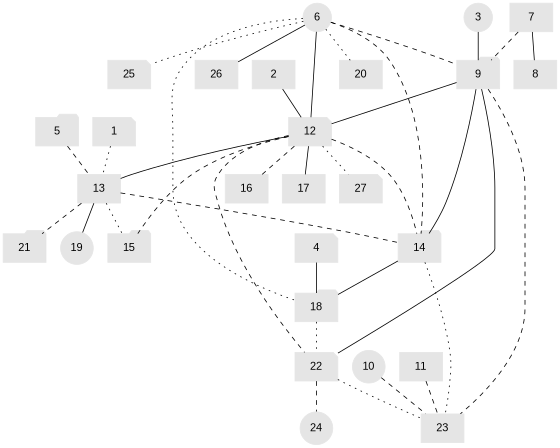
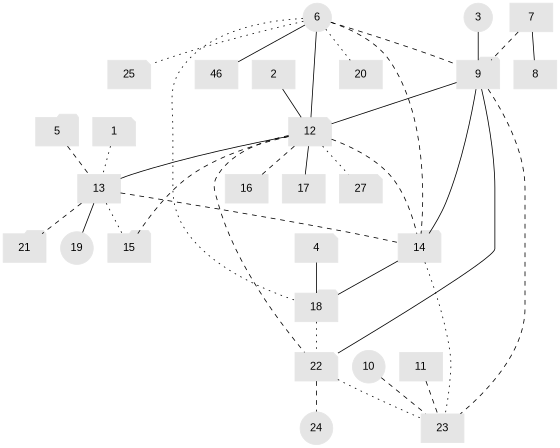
  graph {
    fontname="Liberation Sans"
    node [color=gray90 fontname="Liberation Sans" shape=box style=filled]
    edge [fontname="Liberation Sans" style=dashed weight=1.0]
    1 [shape=note]
    13
    14 [shape=folder]
    15 [shape=folder]
    19 [shape=circle]
    21 [shape=folder]
    12 [shape=note]
    2
    22 [shape=note]
    16
    17
    27 [shape=note]
    3 [shape=circle]
    9 [shape=folder]
    23
    4 [shape=note]
    18 [shape=folder]
    5 [shape=folder]
    6 [shape=circle]
    20
    25 [shape=note]
-   26
+   26 [label=46]
    7
    8
    24 [shape=circle]
    10 [shape=circle]
    11
    1 -- 13 [style=dotted]
    13 -- 14
    13 -- 15 [style=dotted]
    13 -- 19 [style=solid]
    13 -- 21
    14 -- 23 [style=dotted]
    14 -- 18 [style=solid]
    12 -- 13 [style=solid]
    12 -- 14
    12 -- 15
    12 -- 22
    12 -- 16
    12 -- 17 [style=solid]
    12 -- 27 [style=dotted]
    2 -- 12 [style=solid]
    22 -- 23 [style=dotted]
    22 -- 24
    3 -- 9 [style=solid]
    9 -- 14 [style=solid]
    9 -- 12 [style=solid weight=2.0]
    9 -- 22 [style=solid]
    9 -- 23 [weight=2.0]
    4 -- 18 [style=solid]
    18 -- 22 [style=dotted weight=2.0]
    5 -- 13
    6 -- 14
    6 -- 12 [style=solid weight=2.0]
    6 -- 9
    6 -- 18 [style=dotted]
    6 -- 20 [style=dotted]
    6 -- 25 [style=dotted]
    6 -- 26 [style=solid]
    7 -- 9
    7 -- 8 [style=solid]
    10 -- 23
    11 -- 23
  }
